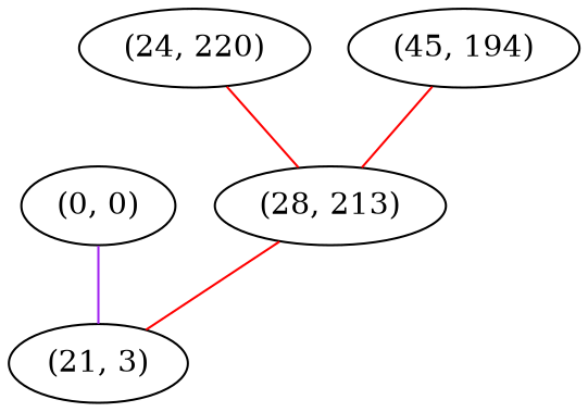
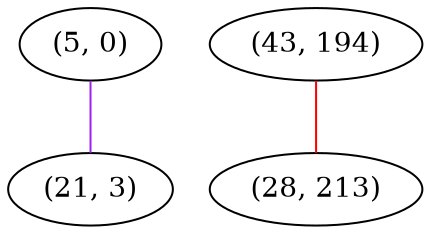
  graph {
    edge [color=red weight=1]
    n1 [label="(21, 3)"]
-   "(0, 0)"
-   "(24, 220)"
+   "(0, 0)" [label="(5, 0)"]
    "(28, 213)"
-   "(43, 194)" [label="(45, 194)"]
+   "(43, 194)"
    "(0, 0)" -- n1 [color=purple weight=4]
-   "(24, 220)" -- "(28, 213)"
-   "(28, 213)" -- n1
    "(43, 194)" -- "(28, 213)"
  }
